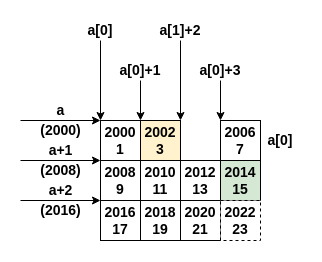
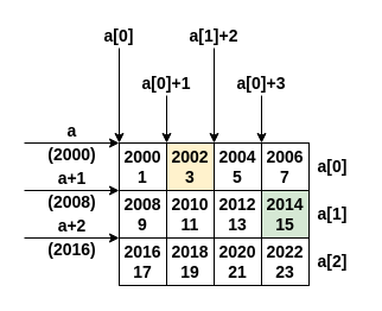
  <mxCell id="0" />
  <mxCell id="1" parent="0" />
  <mxCell id="2" value="" style="endArrow=classic;html=1;entryX=0;entryY=0;entryDx=0;entryDy=0;" edge="1" parent="1" target="14"><mxGeometry width="50" height="50" relative="1" as="geometry"><mxPoint x="20" y="120" as="sourcePoint" /><mxPoint x="100" y="120" as="targetPoint" /></mxGeometry></mxCell>
  <mxCell id="3" value="&lt;span style=&quot;font-size: 14px&quot;&gt;&lt;b&gt;a&lt;/b&gt;&lt;/span&gt;" style="text;html=1;align=center;verticalAlign=middle;resizable=0;points=[];autosize=1;" vertex="1" parent="1"><mxGeometry x="50" y="100" width="20" height="20" as="geometry" /></mxCell>
  <mxCell id="4" value="&lt;b&gt;&lt;font style=&quot;font-size: 14px&quot;&gt;a[0]&lt;/font&gt;&lt;/b&gt;" style="text;html=1;strokeColor=none;fillColor=none;align=center;verticalAlign=middle;whiteSpace=wrap;rounded=0;" vertex="1" parent="1"><mxGeometry x="260" y="130" width="40" height="20" as="geometry" /></mxCell>
+ <mxCell id="5" value="&lt;b&gt;&lt;font style=&quot;font-size: 14px&quot;&gt;a[1]&lt;/font&gt;&lt;/b&gt;" style="text;html=1;strokeColor=none;fillColor=none;align=center;verticalAlign=middle;whiteSpace=wrap;rounded=0;" vertex="1" parent="1"><mxGeometry x="260" y="170" width="40" height="20" as="geometry" /></mxCell>
+ <mxCell id="6" value="&lt;b&gt;&lt;font style=&quot;font-size: 14px&quot;&gt;a[2]&lt;/font&gt;&lt;/b&gt;" style="text;html=1;strokeColor=none;fillColor=none;align=center;verticalAlign=middle;whiteSpace=wrap;rounded=0;" vertex="1" parent="1"><mxGeometry x="260" y="210" width="40" height="20" as="geometry" /></mxCell>
  <mxCell id="7" value="" style="endArrow=classic;html=1;entryX=0;entryY=0;entryDx=0;entryDy=0;" edge="1" parent="1" target="18"><mxGeometry width="50" height="50" relative="1" as="geometry"><mxPoint x="20" y="160" as="sourcePoint" /><mxPoint x="100" y="160" as="targetPoint" /></mxGeometry></mxCell>
  <mxCell id="8" value="" style="endArrow=classic;html=1;entryX=0;entryY=0;entryDx=0;entryDy=0;" edge="1" parent="1" target="22"><mxGeometry width="50" height="50" relative="1" as="geometry"><mxPoint x="20" y="200" as="sourcePoint" /><mxPoint x="100" y="200" as="targetPoint" /></mxGeometry></mxCell>
  <mxCell id="9" value="&lt;span style=&quot;font-size: 14px&quot;&gt;&lt;b&gt;a+1&lt;/b&gt;&lt;/span&gt;" style="text;html=1;align=center;verticalAlign=middle;resizable=0;points=[];autosize=1;" vertex="1" parent="1"><mxGeometry x="40" y="140" width="40" height="20" as="geometry" /></mxCell>
  <mxCell id="10" value="&lt;span style=&quot;font-size: 14px&quot;&gt;&lt;b&gt;a+2&lt;/b&gt;&lt;/span&gt;" style="text;html=1;align=center;verticalAlign=middle;resizable=0;points=[];autosize=1;" vertex="1" parent="1"><mxGeometry x="40" y="180" width="40" height="20" as="geometry" /></mxCell>
  <mxCell id="11" value="&lt;b&gt;&lt;font style=&quot;font-size: 14px&quot;&gt;(2000)&lt;/font&gt;&lt;/b&gt;" style="text;html=1;align=center;verticalAlign=middle;resizable=0;points=[];autosize=1;" vertex="1" parent="1"><mxGeometry x="30" y="120" width="60" height="20" as="geometry" /></mxCell>
  <mxCell id="12" value="&lt;b&gt;&lt;font style=&quot;font-size: 14px&quot;&gt;(2008)&lt;/font&gt;&lt;/b&gt;" style="text;html=1;align=center;verticalAlign=middle;resizable=0;points=[];autosize=1;" vertex="1" parent="1"><mxGeometry x="30" y="160" width="60" height="20" as="geometry" /></mxCell>
  <mxCell id="13" value="&lt;b&gt;&lt;font style=&quot;font-size: 14px&quot;&gt;(2016)&lt;/font&gt;&lt;/b&gt;" style="text;html=1;align=center;verticalAlign=middle;resizable=0;points=[];autosize=1;" vertex="1" parent="1"><mxGeometry x="30" y="200" width="60" height="20" as="geometry" /></mxCell>
  <mxCell id="14" value="&lt;b&gt;&lt;font style=&quot;font-size: 14px&quot;&gt;2000&lt;br&gt;1&lt;/font&gt;&lt;/b&gt;" style="rounded=0;whiteSpace=wrap;html=1;" vertex="1" parent="1"><mxGeometry x="100" y="120" width="40" height="40" as="geometry" /></mxCell>
  <mxCell id="15" value="&lt;b&gt;&lt;font style=&quot;font-size: 14px&quot;&gt;2002&lt;br&gt;3&lt;/font&gt;&lt;/b&gt;" style="rounded=0;whiteSpace=wrap;html=1;fillColor=#fff2cc;" vertex="1" parent="1"><mxGeometry x="140" y="120" width="40" height="40" as="geometry" /></mxCell>
+ <mxCell id="16" value="&lt;b&gt;&lt;font style=&quot;font-size: 14px&quot;&gt;2004&lt;br&gt;5&lt;/font&gt;&lt;/b&gt;" style="rounded=0;whiteSpace=wrap;html=1;" vertex="1" parent="1"><mxGeometry x="180" y="120" width="40" height="40" as="geometry" /></mxCell>
  <mxCell id="17" value="&lt;b&gt;&lt;font style=&quot;font-size: 14px&quot;&gt;2006&lt;br&gt;7&lt;/font&gt;&lt;/b&gt;" style="rounded=0;whiteSpace=wrap;html=1;" vertex="1" parent="1"><mxGeometry x="220" y="120" width="40" height="40" as="geometry" /></mxCell>
  <mxCell id="18" value="&lt;b&gt;&lt;font style=&quot;font-size: 14px&quot;&gt;2008&lt;br&gt;9&lt;/font&gt;&lt;/b&gt;" style="rounded=0;whiteSpace=wrap;html=1;" vertex="1" parent="1"><mxGeometry x="100" y="160" width="40" height="40" as="geometry" /></mxCell>
  <mxCell id="19" value="&lt;b&gt;&lt;font style=&quot;font-size: 14px&quot;&gt;2010&lt;br&gt;11&lt;/font&gt;&lt;/b&gt;" style="rounded=0;whiteSpace=wrap;html=1;" vertex="1" parent="1"><mxGeometry x="140" y="160" width="40" height="40" as="geometry" /></mxCell>
  <mxCell id="20" value="&lt;b&gt;&lt;font style=&quot;font-size: 14px&quot;&gt;2012&lt;br&gt;13&lt;/font&gt;&lt;/b&gt;" style="rounded=0;whiteSpace=wrap;html=1;" vertex="1" parent="1"><mxGeometry x="180" y="160" width="40" height="40" as="geometry" /></mxCell>
  <mxCell id="21" value="&lt;b&gt;&lt;font style=&quot;font-size: 14px&quot;&gt;2014&lt;br&gt;15&lt;/font&gt;&lt;/b&gt;" style="rounded=0;whiteSpace=wrap;html=1;fillColor=#d5e8d4;" vertex="1" parent="1"><mxGeometry x="220" y="160" width="40" height="40" as="geometry" /></mxCell>
  <mxCell id="22" value="&lt;b&gt;&lt;font style=&quot;font-size: 14px&quot;&gt;2016&lt;br&gt;17&lt;/font&gt;&lt;/b&gt;" style="rounded=0;whiteSpace=wrap;html=1;" vertex="1" parent="1"><mxGeometry x="100" y="200" width="40" height="40" as="geometry" /></mxCell>
  <mxCell id="23" value="&lt;b&gt;&lt;font style=&quot;font-size: 14px&quot;&gt;2018&lt;br&gt;19&lt;/font&gt;&lt;/b&gt;" style="rounded=0;whiteSpace=wrap;html=1;" vertex="1" parent="1"><mxGeometry x="140" y="200" width="40" height="40" as="geometry" /></mxCell>
  <mxCell id="24" value="&lt;span style=&quot;font-size: 14px&quot;&gt;&lt;b&gt;2020&lt;br&gt;21&lt;/b&gt;&lt;/span&gt;" style="rounded=0;whiteSpace=wrap;html=1;" vertex="1" parent="1"><mxGeometry x="180" y="200" width="40" height="40" as="geometry" /></mxCell>
- <mxCell id="25" value="&lt;b&gt;&lt;font style=&quot;font-size: 14px&quot;&gt;2022&lt;br&gt;23&lt;/font&gt;&lt;/b&gt;" style="rounded=0;whiteSpace=wrap;html=1;dashed=1;" vertex="1" parent="1"><mxGeometry x="220" y="200" width="40" height="40" as="geometry" /></mxCell>
+ <mxCell id="25" value="&lt;b&gt;&lt;font style=&quot;font-size: 14px&quot;&gt;2022&lt;br&gt;23&lt;/font&gt;&lt;/b&gt;" style="rounded=0;whiteSpace=wrap;html=1;" vertex="1" parent="1"><mxGeometry x="220" y="200" width="40" height="40" as="geometry" /></mxCell>
  <mxCell id="26" value="" style="endArrow=classic;html=1;entryX=0;entryY=0;entryDx=0;entryDy=0;" edge="1" parent="1" target="14"><mxGeometry width="50" height="50" relative="1" as="geometry"><mxPoint x="100" y="40" as="sourcePoint" /><mxPoint x="140" y="40" as="targetPoint" /></mxGeometry></mxCell>
  <mxCell id="27" value="" style="endArrow=classic;html=1;entryX=0;entryY=0;entryDx=0;entryDy=0;" edge="1" parent="1" target="15"><mxGeometry width="50" height="50" relative="1" as="geometry"><mxPoint x="140" y="80" as="sourcePoint" /><mxPoint x="110" y="130" as="targetPoint" /></mxGeometry></mxCell>
  <mxCell id="28" value="" style="endArrow=classic;html=1;entryX=1;entryY=0;entryDx=0;entryDy=0;" edge="1" parent="1" target="15"><mxGeometry width="50" height="50" relative="1" as="geometry"><mxPoint x="180" y="40" as="sourcePoint" /><mxPoint x="170" y="120" as="targetPoint" /></mxGeometry></mxCell>
  <mxCell id="29" value="" style="endArrow=classic;html=1;entryX=0;entryY=0;entryDx=0;entryDy=0;" edge="1" parent="1" target="17"><mxGeometry width="50" height="50" relative="1" as="geometry"><mxPoint x="220" y="80" as="sourcePoint" /><mxPoint x="190" y="130" as="targetPoint" /></mxGeometry></mxCell>
  <mxCell id="30" value="&lt;b&gt;&lt;font style=&quot;font-size: 14px&quot;&gt;a[0]&lt;/font&gt;&lt;/b&gt;" style="text;html=1;strokeColor=none;fillColor=none;align=center;verticalAlign=middle;whiteSpace=wrap;rounded=0;" vertex="1" parent="1"><mxGeometry x="80" y="20" width="40" height="20" as="geometry" /></mxCell>
  <mxCell id="31" value="&lt;b&gt;&lt;font style=&quot;font-size: 14px&quot;&gt;a[0]+1&lt;/font&gt;&lt;/b&gt;" style="text;html=1;strokeColor=none;fillColor=none;align=center;verticalAlign=middle;whiteSpace=wrap;rounded=0;" vertex="1" parent="1"><mxGeometry x="120" y="60" width="40" height="20" as="geometry" /></mxCell>
  <mxCell id="32" value="&lt;b&gt;&lt;font style=&quot;font-size: 14px&quot;&gt;a[1]+2&lt;/font&gt;&lt;/b&gt;" style="text;html=1;strokeColor=none;fillColor=none;align=center;verticalAlign=middle;whiteSpace=wrap;rounded=0;" vertex="1" parent="1"><mxGeometry x="160" y="20" width="40" height="20" as="geometry" /></mxCell>
  <mxCell id="33" value="&lt;b&gt;&lt;font style=&quot;font-size: 14px&quot;&gt;a[0]+3&lt;/font&gt;&lt;/b&gt;" style="text;html=1;strokeColor=none;fillColor=none;align=center;verticalAlign=middle;whiteSpace=wrap;rounded=0;" vertex="1" parent="1"><mxGeometry x="200" y="60" width="40" height="20" as="geometry" /></mxCell>
